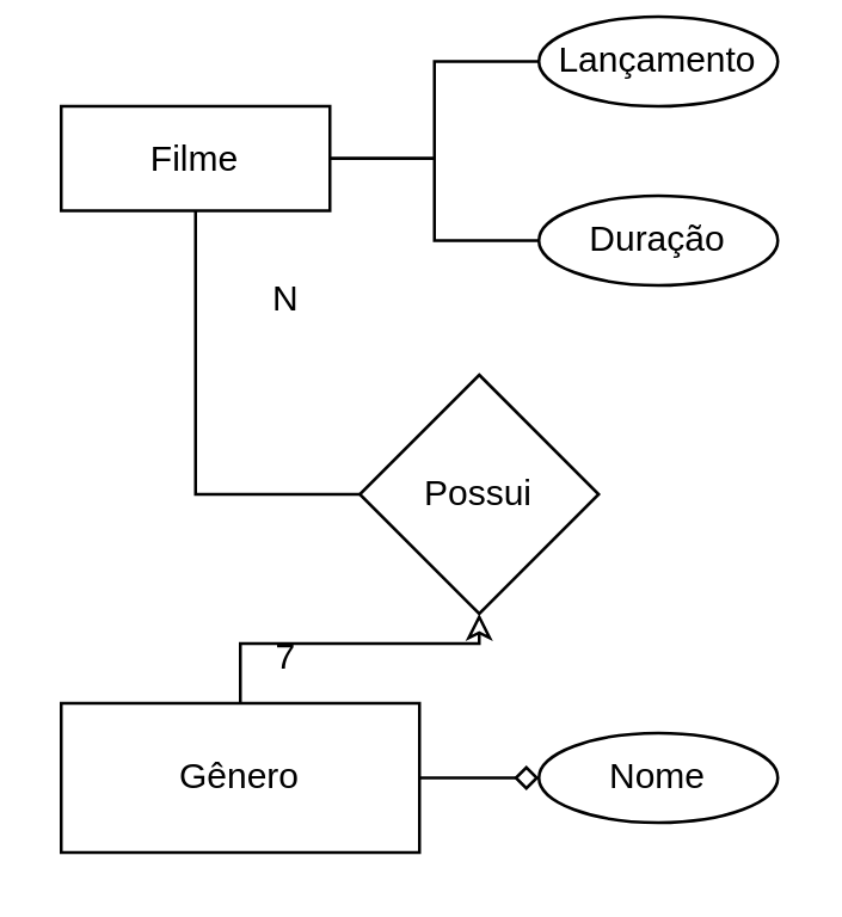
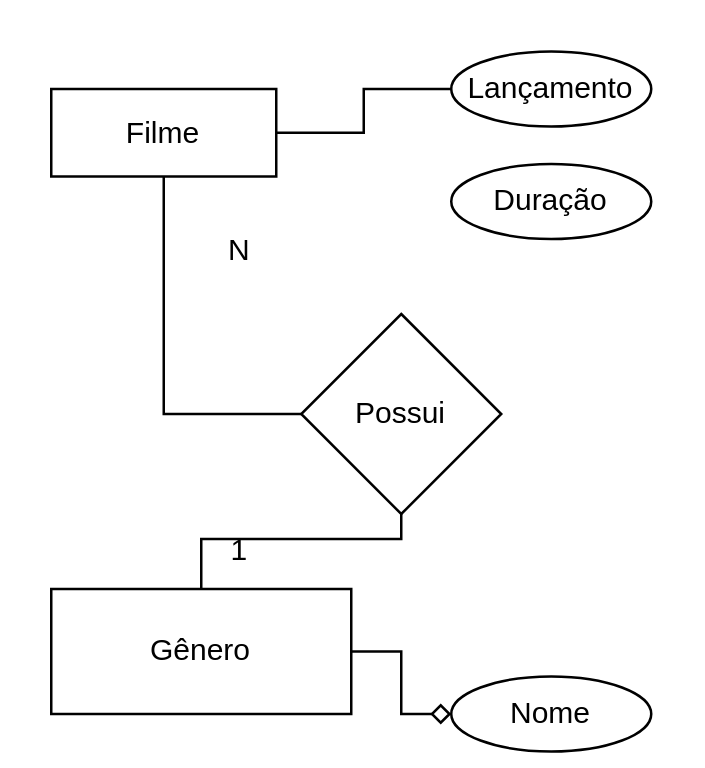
  <mxCell id="0" />
  <mxCell id="1" parent="0" />
  <mxCell id="2" style="edgeStyle=orthogonalEdgeStyle;rounded=0;orthogonalLoop=1;jettySize=auto;html=1;entryX=0;entryY=0.5;entryDx=0;entryDy=0;endArrow=none;endFill=0;" parent="1" source="4" target="12" edge="1"><mxGeometry relative="1" as="geometry" /></mxCell>
- <mxCell id="3" style="edgeStyle=orthogonalEdgeStyle;rounded=0;orthogonalLoop=1;jettySize=auto;html=1;entryX=0;entryY=0.5;entryDx=0;entryDy=0;endArrow=none;endFill=0;" parent="1" source="4" target="13" edge="1"><mxGeometry relative="1" as="geometry" /></mxCell>
  <mxCell id="4" value="Filme" style="rounded=0;whiteSpace=wrap;html=1;" parent="1" vertex="1"><mxGeometry x="20" y="35" width="90" height="35" as="geometry" /></mxCell>
- <mxCell id="5" style="edgeStyle=orthogonalEdgeStyle;rounded=0;orthogonalLoop=1;jettySize=auto;html=1;entryX=0.5;entryY=1;entryDx=0;entryDy=0;endArrow=classic;endFill=0;" parent="1" source="7" target="9" edge="1"><mxGeometry relative="1" as="geometry" /></mxCell>
+ <mxCell id="5" style="edgeStyle=orthogonalEdgeStyle;rounded=0;orthogonalLoop=1;jettySize=auto;html=1;entryX=0.5;entryY=1;entryDx=0;entryDy=0;endArrow=none;endFill=0;" parent="1" source="7" target="9" edge="1"><mxGeometry relative="1" as="geometry" /></mxCell>
  <mxCell id="6" style="edgeStyle=orthogonalEdgeStyle;rounded=0;orthogonalLoop=1;jettySize=auto;html=1;entryX=0;entryY=0.5;entryDx=0;entryDy=0;endArrow=diamond;endFill=0;" parent="1" source="7" target="14" edge="1"><mxGeometry relative="1" as="geometry" /></mxCell>
  <mxCell id="7" value="Gênero" style="rounded=0;whiteSpace=wrap;html=1;" parent="1" vertex="1"><mxGeometry x="20" y="235" width="120" height="50" as="geometry" /></mxCell>
  <mxCell id="8" style="edgeStyle=orthogonalEdgeStyle;rounded=0;orthogonalLoop=1;jettySize=auto;html=1;entryX=0.5;entryY=1;entryDx=0;entryDy=0;endArrow=none;endFill=0;" parent="1" source="9" target="4" edge="1"><mxGeometry relative="1" as="geometry" /></mxCell>
  <mxCell id="9" value="Possui" style="rhombus;whiteSpace=wrap;html=1;" parent="1" vertex="1"><mxGeometry x="120" y="125" width="80" height="80" as="geometry" /></mxCell>
- <mxCell id="10" value="7" style="text;html=1;align=center;verticalAlign=middle;resizable=0;points=[];autosize=1;strokeColor=none;fillColor=none;" parent="1" vertex="1"><mxGeometry x="80" y="205" width="30" height="30" as="geometry" /></mxCell>
+ <mxCell id="10" value="1" style="text;html=1;align=center;verticalAlign=middle;resizable=0;points=[];autosize=1;strokeColor=none;fillColor=none;" parent="1" vertex="1"><mxGeometry x="80" y="205" width="30" height="30" as="geometry" /></mxCell>
  <mxCell id="11" value="N" style="text;html=1;align=center;verticalAlign=middle;resizable=0;points=[];autosize=1;strokeColor=none;fillColor=none;" parent="1" vertex="1"><mxGeometry x="80" y="85" width="30" height="30" as="geometry" /></mxCell>
- <mxCell id="12" value="Lançamento" style="ellipse;whiteSpace=wrap;html=1;" parent="1" vertex="1"><mxGeometry x="180" y="5" width="80" height="30" as="geometry" /></mxCell>
+ <mxCell id="12" value="Lançamento" style="ellipse;whiteSpace=wrap;html=1;" parent="1" vertex="1"><mxGeometry x="180" y="20" width="80" height="30" as="geometry" /></mxCell>
  <mxCell id="13" value="Duração" style="ellipse;whiteSpace=wrap;html=1;" parent="1" vertex="1"><mxGeometry x="180" y="65" width="80" height="30" as="geometry" /></mxCell>
- <mxCell id="14" value="Nome" style="ellipse;whiteSpace=wrap;html=1;" parent="1" vertex="1"><mxGeometry x="180" y="245" width="80" height="30" as="geometry" /></mxCell>
+ <mxCell id="14" value="Nome" style="ellipse;whiteSpace=wrap;html=1;" parent="1" vertex="1"><mxGeometry x="180" y="270" width="80" height="30" as="geometry" /></mxCell>
